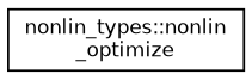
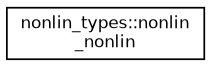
  digraph {
    rankdir=LR
-   n1 [color=black fillcolor=white fontname=Helvetica fontsize=10 height=0.2 label="nonlin_types::nonlin\l_optimize" shape=record style=filled width=0.4]
+   n1 [color=black fillcolor=white fontname=Helvetica fontsize=10 height=0.2 label="nonlin_types::nonlin\l_nonlin" shape=record style=filled width=0.4]
  }
